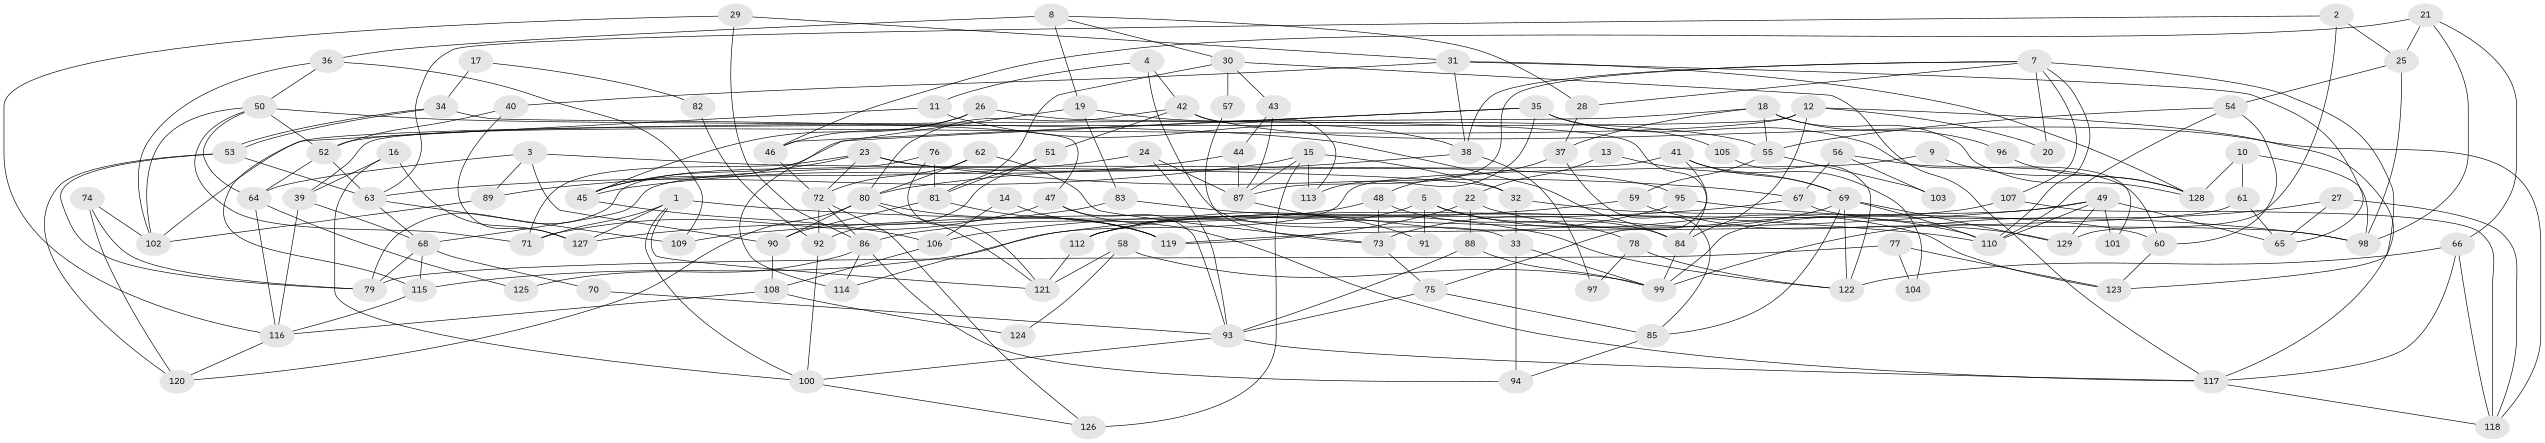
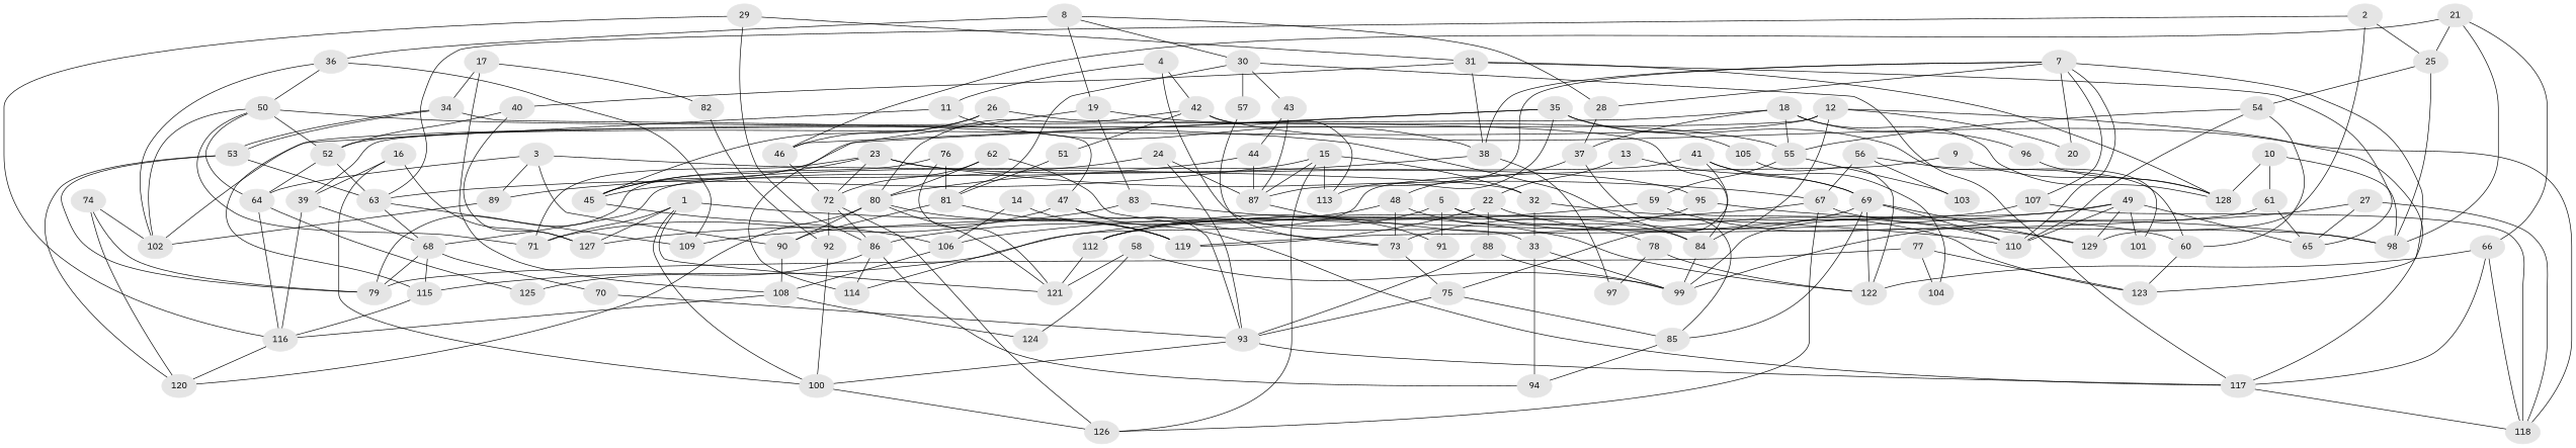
  graph {
    fontname="IBM Plex Sans"
    node [color=gray90 fontname="IBM Plex Sans" style=filled]
    edge [fontname="IBM Plex Sans"]
    1
    71
    100
    110
    121
    127
    126
    2
    25
    63
    129
    98
    54
    109
    68
    3
    32
    64
    89
    90
    33
    60
    116
    125
    102
    108
    4
    11
    42
    38
    115
    99
    94
    113
    118
    80
    51
    5
    84
    91
    112
    123
    31
    128
    65
    40
    66
    117
    122
    7
    20
    28
    87
    107
    37
    97
    8
    19
    30
    36
    114
    55
    83
    43
    57
    81
    50
    9
    10
    61
    119
    12
    39
    52
    13
    22
    69
    88
    85
    73
    14
    106
    15
    16
    17
    34
    82
    47
    53
    92
    124
    18
    96
    48
    59
    103
    21
    46
    72
    93
    23
    45
    67
    95
    86
    24
    26
    27
    29
    120
    44
    79
    35
    101
    105
    78
    70
    41
    75
    104
    49
    56
    58
    62
    74
    76
    77
    1 -- 71
    1 -- 100
    1 -- 110
    1 -- 121
    1 -- 127
    100 -- 126
    2 -- 25
    2 -- 63
    2 -- 129
    25 -- 98
    25 -- 54
    63 -- 109
    63 -- 68
    54 -- 110
    54 -- 60
    54 -- 55
    68 -- 115
    68 -- 79
    68 -- 70
    3 -- 32
    3 -- 64
    3 -- 89
    3 -- 90
    32 -- 33
    32 -- 60
    64 -- 116
    64 -- 125
    89 -- 102
    90 -- 108
    33 -- 99
    33 -- 94
    60 -- 123
    116 -- 120
    108 -- 116
    108 -- 124
    4 -- 33
    4 -- 11
    4 -- 42
    11 -- 38
    11 -- 115
    42 -- 113
    42 -- 118
    42 -- 80
    42 -- 51
    38 -- 80
    38 -- 97
    115 -- 116
    80 -- 121
    80 -- 90
    80 -- 119
    80 -- 120
    51 -- 81
-   51 -- 92
    5 -- 84
    5 -- 91
    5 -- 112
    5 -- 123
    84 -- 99
    112 -- 121
    31 -- 38
    31 -- 128
    31 -- 65
    31 -- 40
    40 -- 127
    40 -- 52
    66 -- 118
    66 -- 117
    66 -- 122
    117 -- 118
    7 -- 110
    7 -- 38
    7 -- 123
    7 -- 20
    7 -- 28
    7 -- 87
    7 -- 107
    28 -- 37
    87 -- 91
    107 -- 118
    107 -- 112
    37 -- 85
    37 -- 48
    8 -- 28
    8 -- 19
    8 -- 30
    8 -- 36
    19 -- 114
    19 -- 55
    19 -- 83
    30 -- 117
    30 -- 43
    30 -- 57
    30 -- 81
    36 -- 109
    36 -- 102
    36 -- 50
    55 -- 59
    55 -- 103
    83 -- 127
    83 -- 122
    43 -- 87
    43 -- 44
    57 -- 73
    81 -- 90
    81 -- 119
    50 -- 71
    50 -- 64
    50 -- 102
    50 -- 84
    50 -- 52
    9 -- 128
    9 -- 114
    10 -- 98
    10 -- 128
    10 -- 61
    61 -- 65
    61 -- 119
    12 -- 84
    12 -- 117
    12 -- 20
    12 -- 39
    12 -- 52
    39 -- 68
    39 -- 116
    52 -- 63
    52 -- 64
    13 -- 22
    13 -- 69
    22 -- 110
    22 -- 119
    22 -- 88
    69 -- 110
    69 -- 129
    69 -- 122
    69 -- 85
    69 -- 73
    88 -- 99
    88 -- 93
    85 -- 94
    73 -- 75
    14 -- 119
    14 -- 106
    106 -- 108
    15 -- 126
    15 -- 63
    15 -- 32
    15 -- 113
    15 -- 87
    16 -- 100
    16 -- 127
    16 -- 39
+   17 -- 108
    17 -- 34
    17 -- 82
    34 -- 47
    34 -- 53
    34 -- 53
    82 -- 92
    47 -- 71
    47 -- 117
    47 -- 93
    53 -- 63
    53 -- 120
    53 -- 79
    92 -- 100
    18 -- 102
    18 -- 128
    18 -- 37
    18 -- 55
    18 -- 96
    96 -- 128
    48 -- 73
    48 -- 86
    48 -- 78
    59 -- 129
    59 -- 106
    21 -- 25
    21 -- 98
    21 -- 66
    21 -- 46
    46 -- 72
    72 -- 126
    72 -- 92
    72 -- 86
    93 -- 100
    93 -- 117
    23 -- 71
    23 -- 72
    23 -- 45
    23 -- 67
    23 -- 95
    45 -- 106
+   67 -- 126
    67 -- 98
    67 -- 115
    95 -- 98
    95 -- 112
    86 -- 125
    86 -- 94
    86 -- 114
    24 -- 89
    24 -- 87
    24 -- 93
    26 -- 84
    26 -- 46
    26 -- 45
    27 -- 99
    27 -- 118
    27 -- 65
    29 -- 116
    29 -- 31
    29 -- 86
    44 -- 87
    44 -- 45
    35 -- 113
    35 -- 46
    35 -- 45
    35 -- 101
    35 -- 105
    105 -- 122
    78 -- 122
    78 -- 97
    70 -- 93
    41 -- 68
    41 -- 69
    41 -- 75
    41 -- 104
    75 -- 85
    75 -- 93
    49 -- 110
    49 -- 129
    49 -- 109
    49 -- 99
    49 -- 65
    49 -- 101
    56 -- 60
    56 -- 103
    56 -- 67
    58 -- 121
    58 -- 99
    58 -- 124
    62 -- 80
    62 -- 73
    62 -- 72
    74 -- 102
    74 -- 120
    74 -- 79
    76 -- 121
    76 -- 81
    76 -- 79
    77 -- 123
    77 -- 79
    77 -- 104
  }
